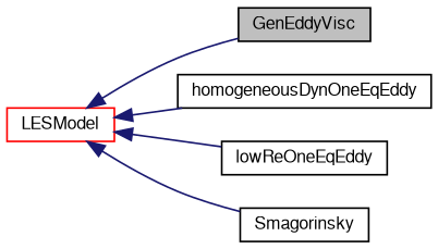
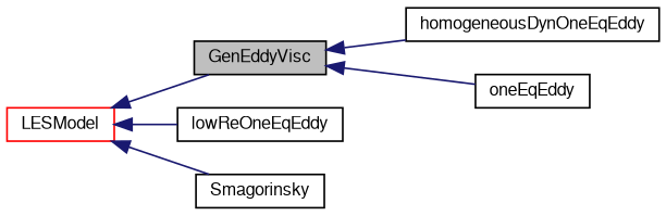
  digraph {
    rankdir=LR
    node [color=black fontname=FreeSans fontsize=10 shape=record]
    edge [color=midnightblue dir=back fontname=FreeSans fontsize=10 labelfontname=FreeSans labelfontsize=10 style=solid]
    n1 [fillcolor=grey75 fontcolor=black height=0.2 label=GenEddyVisc style=filled width=0.4]
    n2 [height=0.2 label=homogeneousDynOneEqEddy width=0.4]
+   n3 [height=0.2 label=oneEqEddy width=0.4]
    n4 [height=0.2 label=lowReOneEqEddy width=0.4]
    n5 [height=0.2 label=Smagorinsky width=0.4]
    n6 [color=red height=0.2 label=LESModel width=0.4]
-   n6 -> n2
+   n1 -> n2
+   n1 -> n3
    n6 -> n1
    n6 -> n4
    n6 -> n5
  }
